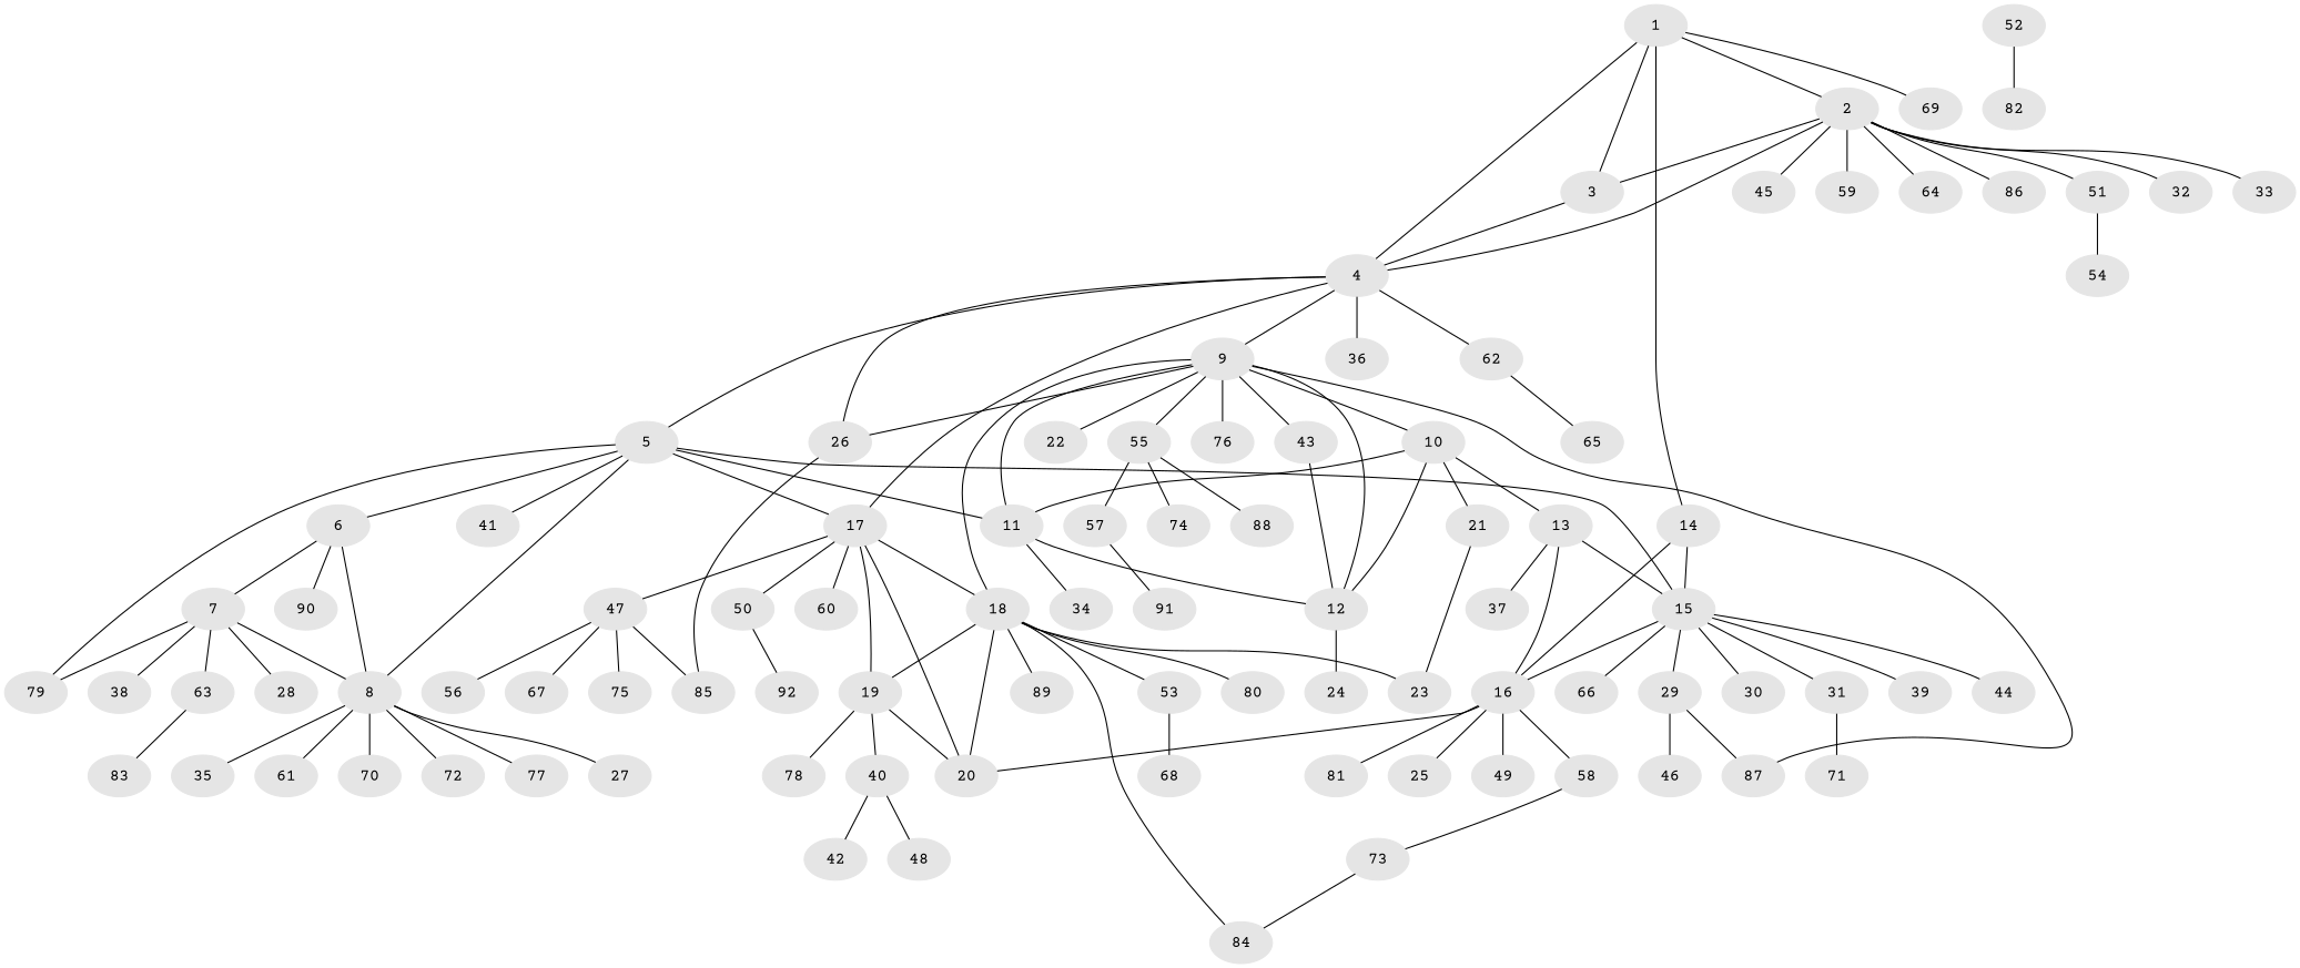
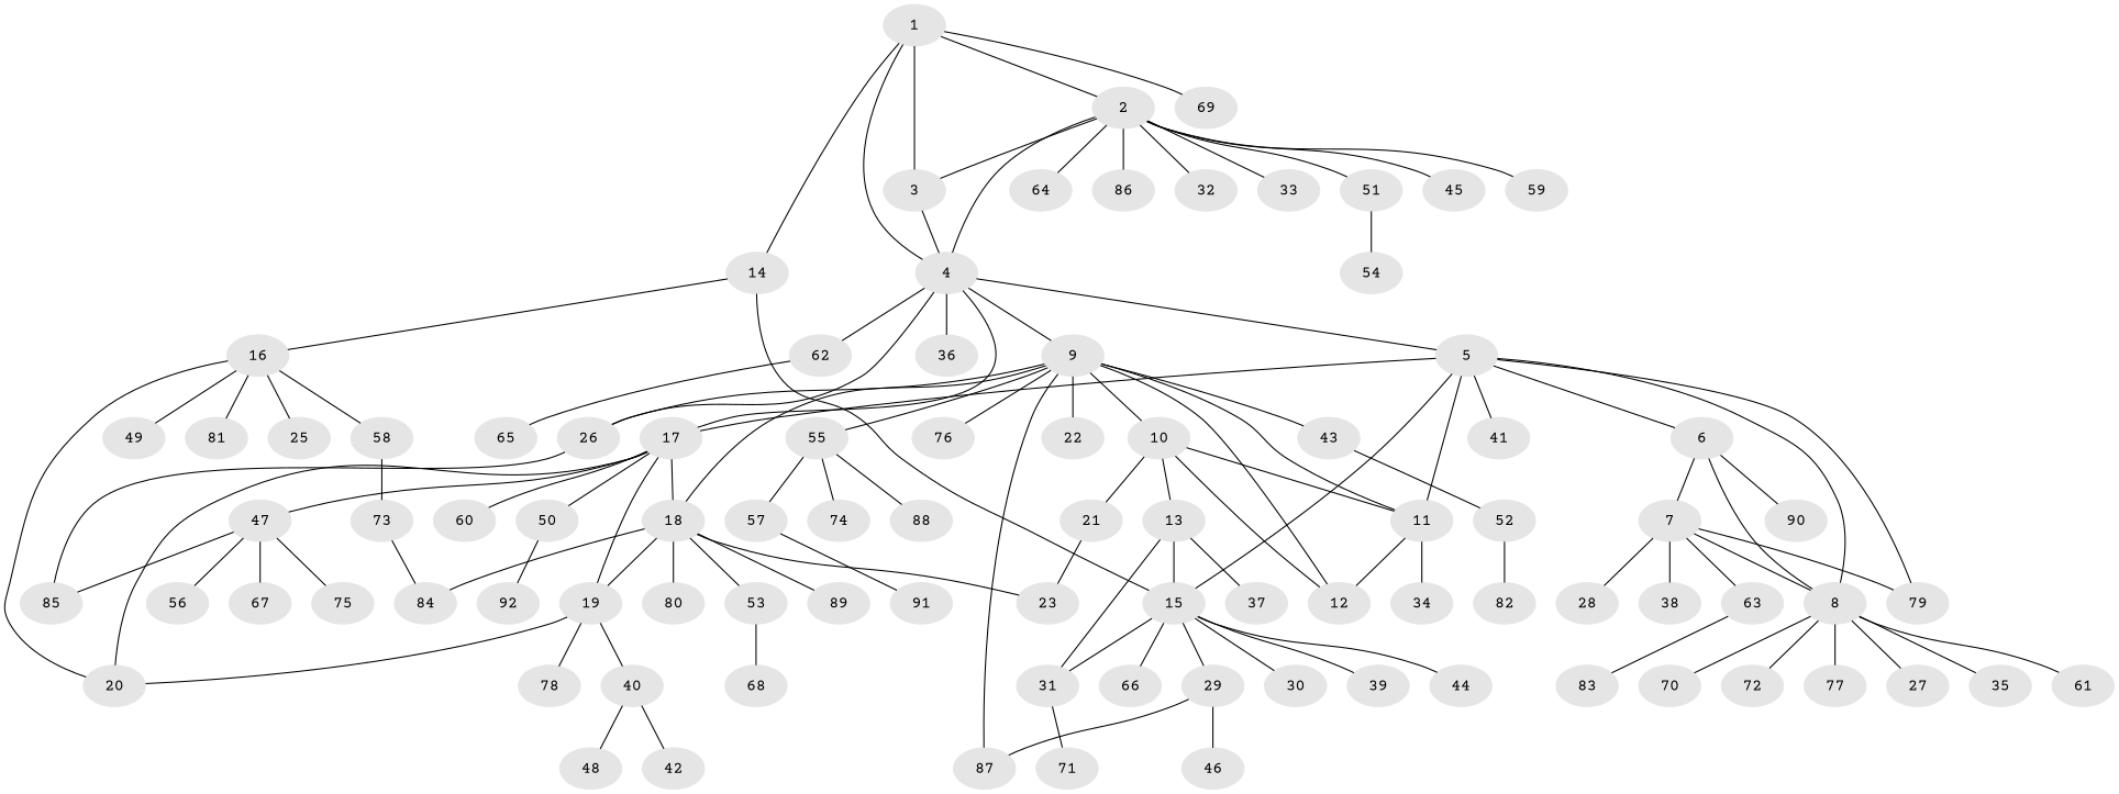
  graph {
    fontname="Courier Prime"
    node [color=gray90 fontname="Courier Prime" style=filled]
    edge [fontname="Courier Prime"]
    1
    2
    3
    4
    14
    69
    32
    33
    45
    51
    59
    64
    86
    5
    9
    17
    26
    36
    62
    15
    16
    54
    6
    8
    11
    41
    79
    10
    12
    18
    22
    43
    55
    76
    87
    20
    19
    47
    50
    60
    85
    65
    7
    90
    28
    38
    63
    27
    35
    61
    70
    72
    77
    34
    29
    30
    31
    39
    44
    66
    83
    13
    21
-   24
    23
    53
    80
    84
    89
    52
    57
    74
    88
    37
    25
    49
    58
    81
    46
    71
    73
    40
    78
    56
    67
    75
    92
    68
    42
    48
    82
    91
    1 -- 2
    1 -- 3
    1 -- 4
    1 -- 14
    1 -- 69
    2 -- 3
    2 -- 4
    2 -- 32
    2 -- 33
    2 -- 45
    2 -- 51
    2 -- 59
    2 -- 64
    2 -- 86
    3 -- 4
    4 -- 5
    4 -- 9
    4 -- 17
    4 -- 26
    4 -- 36
    4 -- 62
    14 -- 15
    14 -- 16
    51 -- 54
    5 -- 17
    5 -- 15
    5 -- 6
    5 -- 8
    5 -- 11
    5 -- 41
    5 -- 79
    9 -- 26
    9 -- 11
    9 -- 10
    9 -- 12
    9 -- 18
    9 -- 22
    9 -- 43
    9 -- 55
    9 -- 76
    9 -- 87
    17 -- 18
    17 -- 20
    17 -- 19
    17 -- 47
    17 -- 50
    17 -- 60
    26 -- 85
    62 -- 65
-   15 -- 16
    15 -- 29
    15 -- 30
    15 -- 31
    15 -- 39
    15 -- 44
    15 -- 66
    16 -- 20
    16 -- 25
    16 -- 49
    16 -- 58
    16 -- 81
    6 -- 8
    6 -- 7
    6 -- 90
    8 -- 27
    8 -- 35
    8 -- 61
    8 -- 70
    8 -- 72
    8 -- 77
    11 -- 12
    11 -- 34
    10 -- 11
    10 -- 12
    10 -- 13
    10 -- 21
-   12 -- 24
-   18 -- 20
    18 -- 19
    18 -- 23
    18 -- 53
    18 -- 80
    18 -- 84
    18 -- 89
-   43 -- 12
+   43 -- 52
    55 -- 57
    55 -- 74
    55 -- 88
    19 -- 20
    19 -- 40
    19 -- 78
    47 -- 85
    47 -- 56
    47 -- 67
    47 -- 75
    50 -- 92
    7 -- 8
    7 -- 79
    7 -- 28
    7 -- 38
    7 -- 63
    63 -- 83
    29 -- 87
    29 -- 46
    31 -- 71
    13 -- 15
-   13 -- 16
+   13 -- 31
    13 -- 37
    21 -- 23
    53 -- 68
    52 -- 82
    57 -- 91
    58 -- 73
    73 -- 84
    40 -- 42
    40 -- 48
  }
